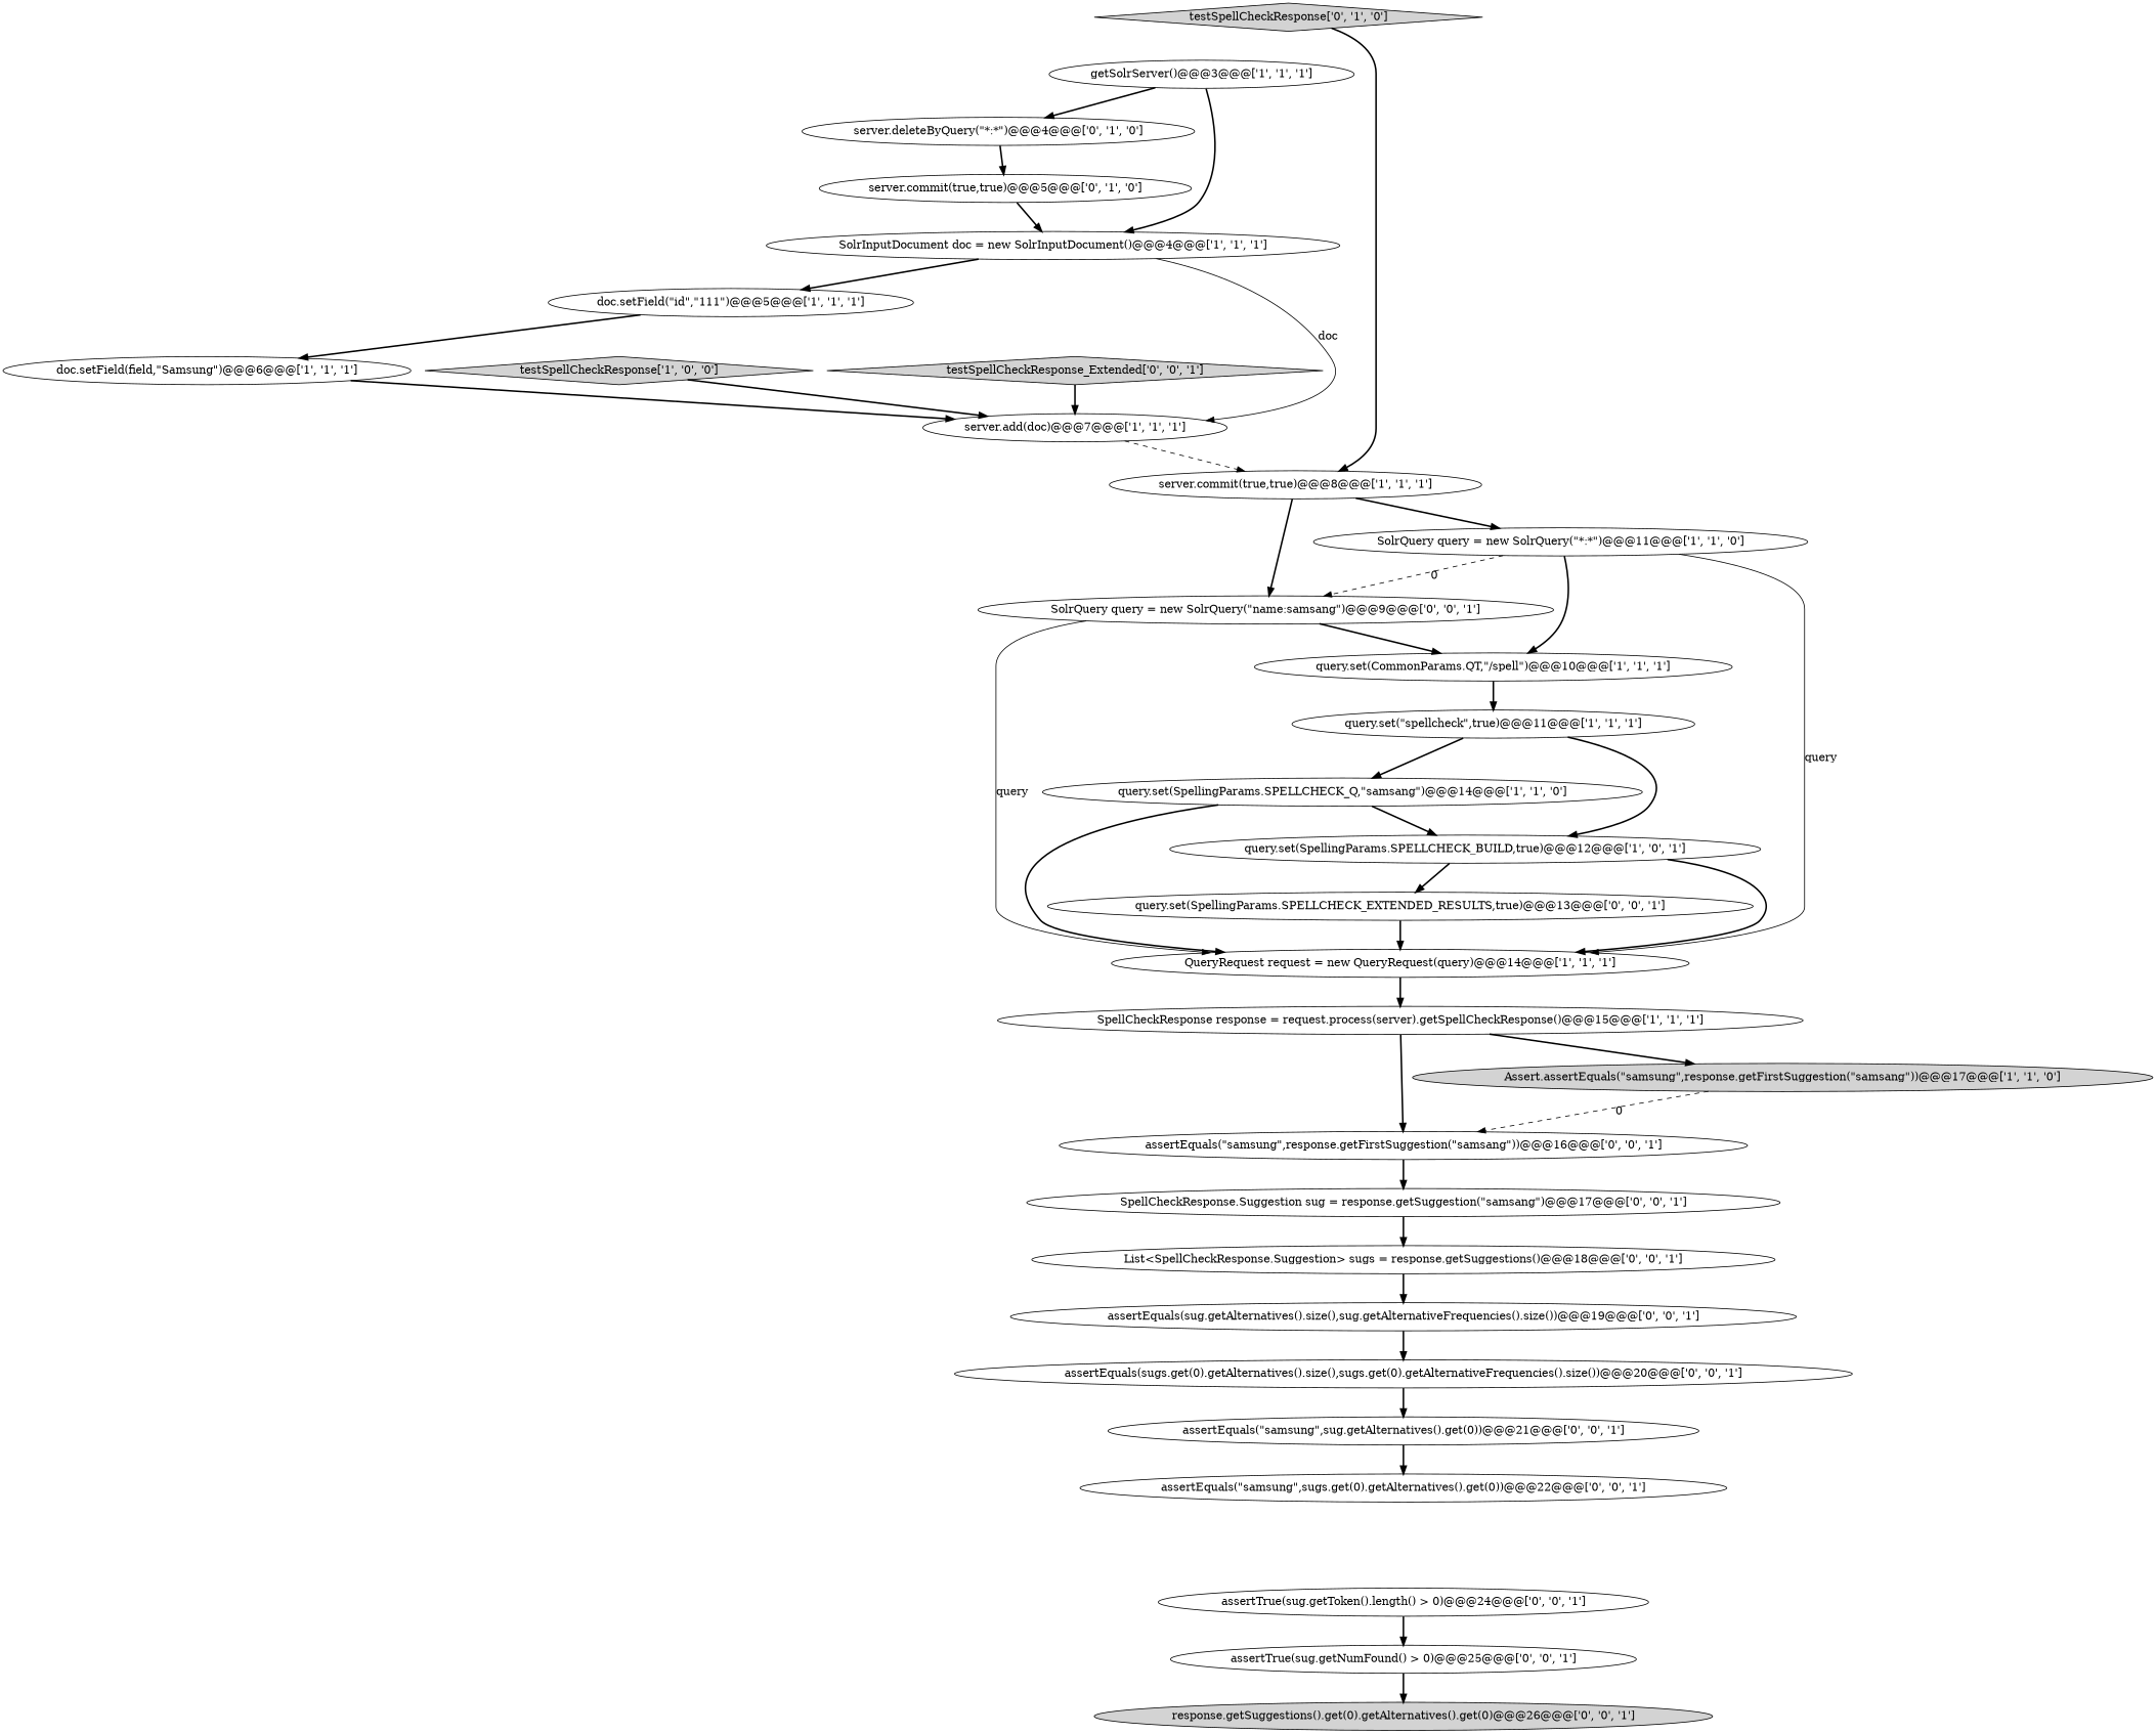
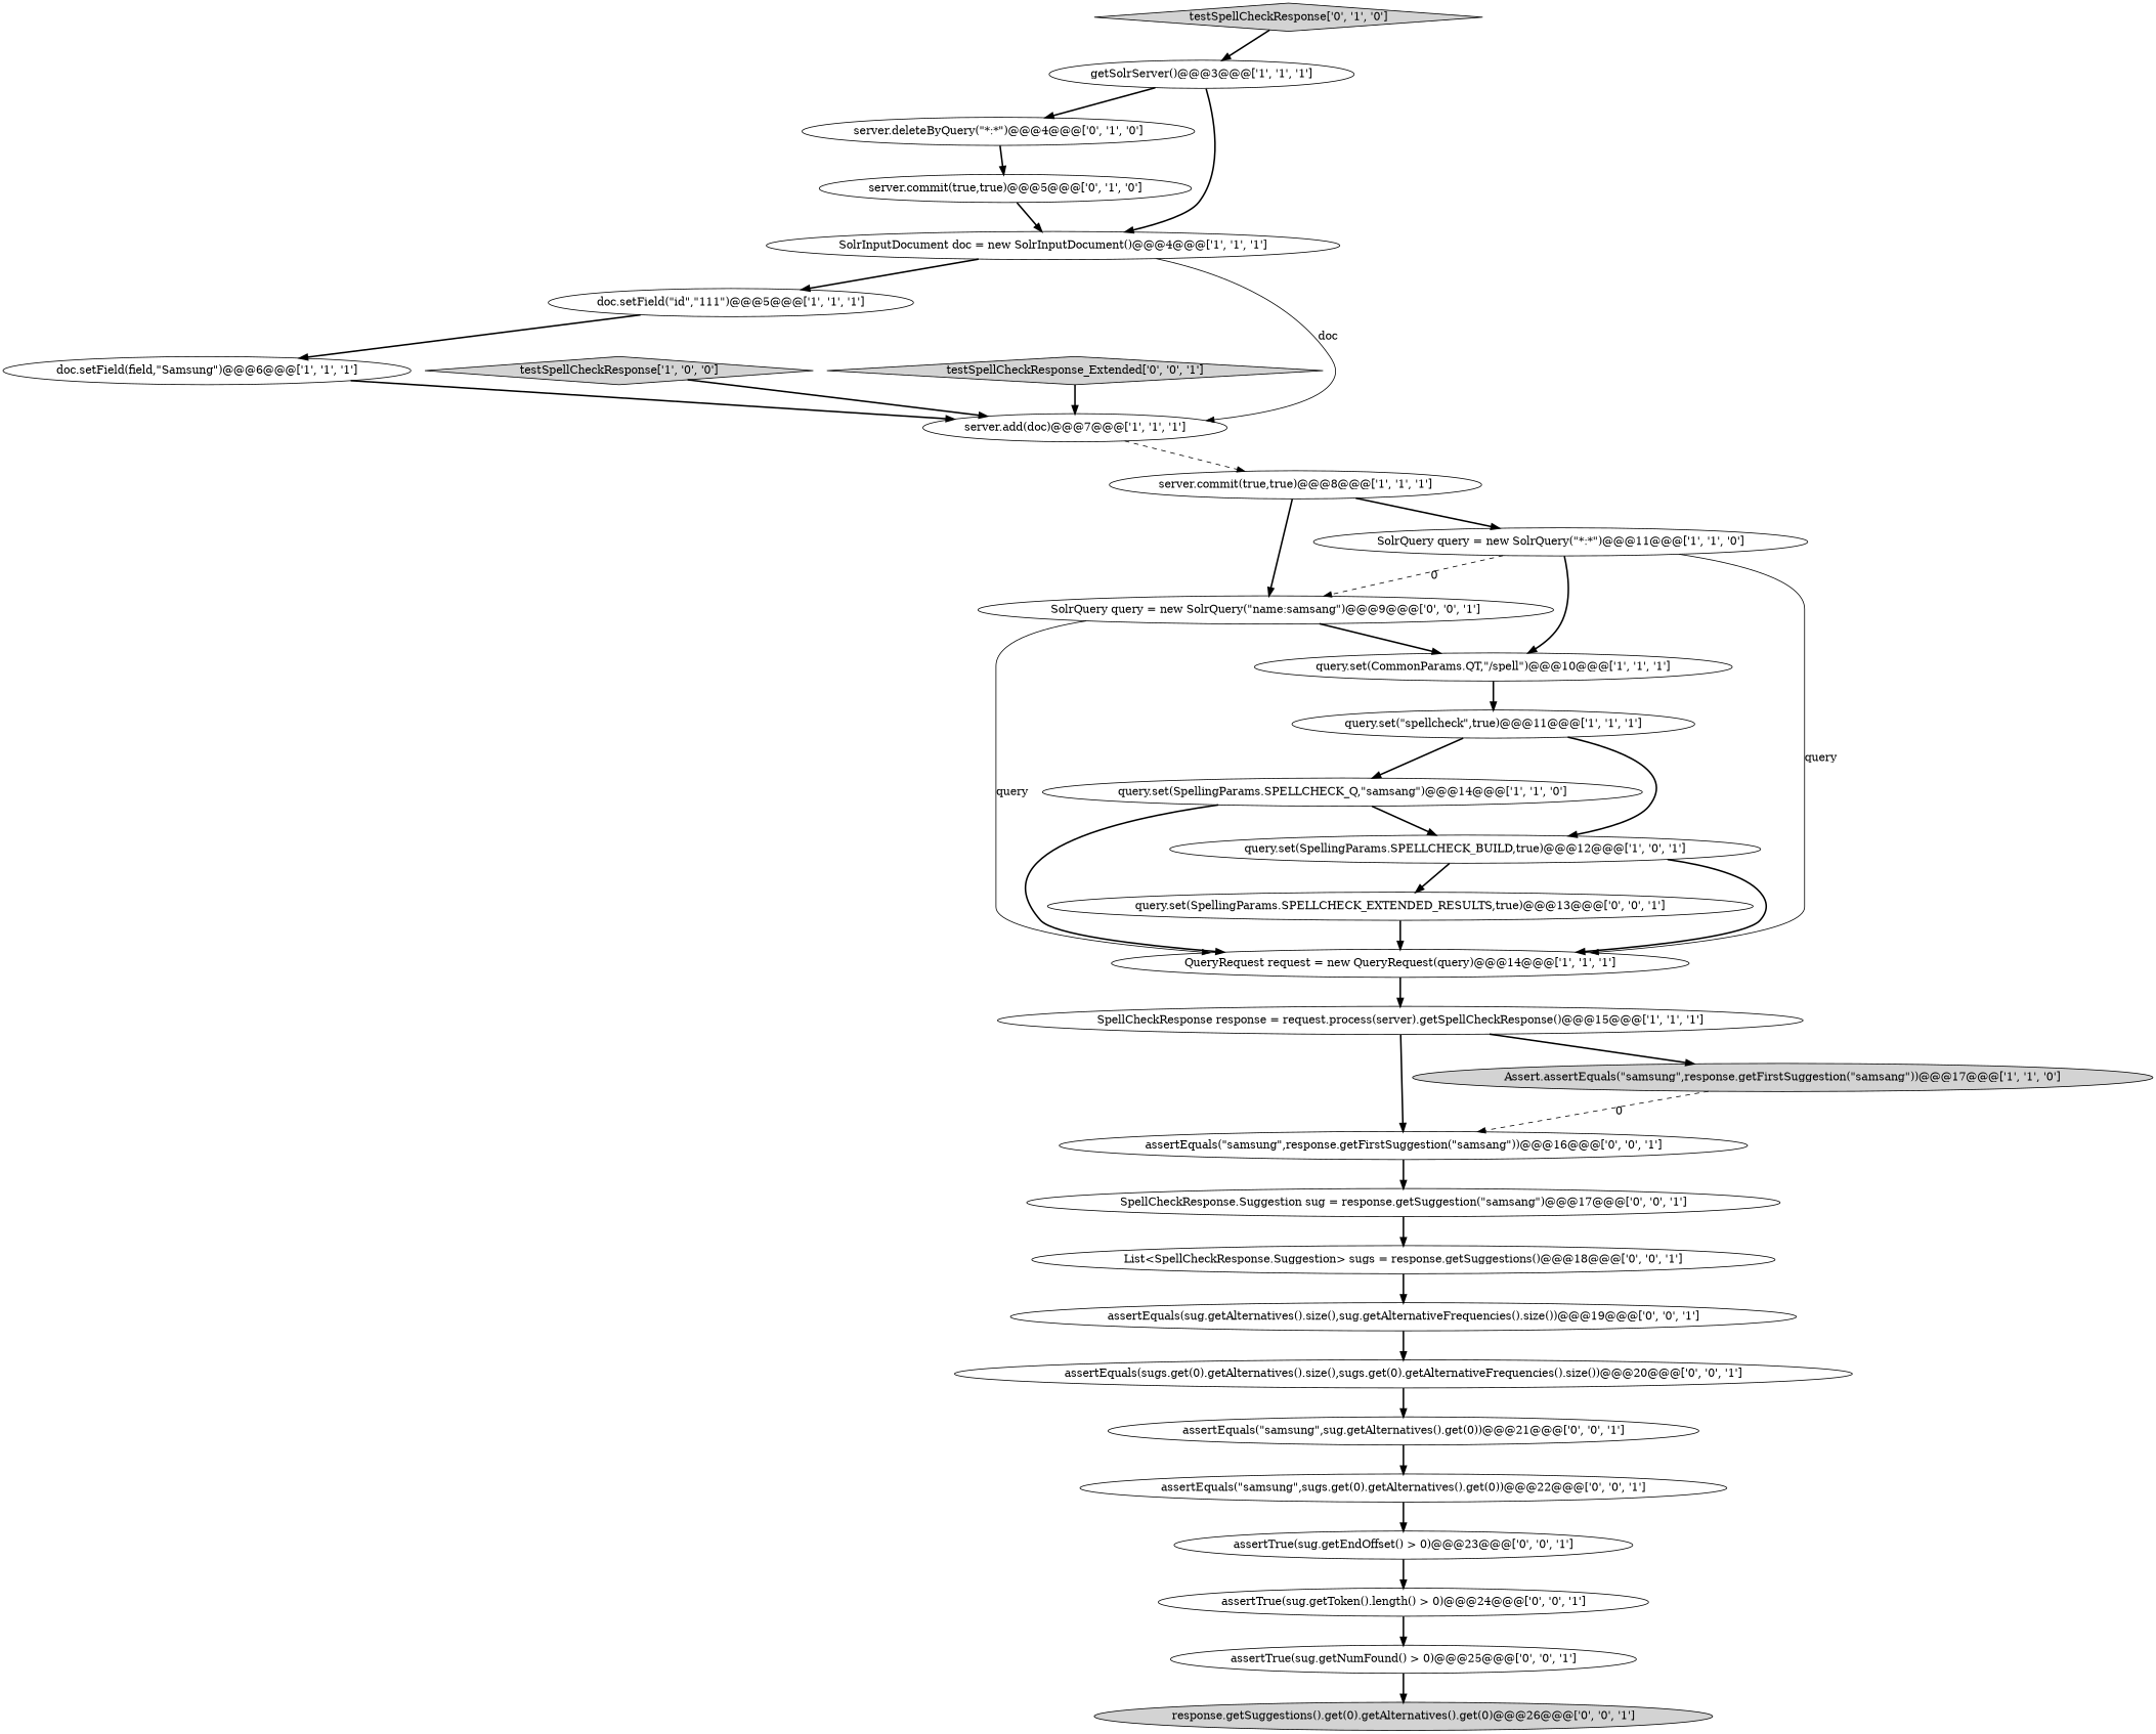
  digraph {
    node [fillcolor=white shape=ellipse style=filled]
    edge [style=bold]
    n1 [label="server.add(doc)@@@7@@@['1', '1', '1']"]
    n2 [label="server.commit(true,true)@@@8@@@['1', '1', '1']"]
    n3 [label="SolrQuery query = new SolrQuery(\"name:samsang\")@@@9@@@['0', '0', '1']"]
    n4 [label="SolrQuery query = new SolrQuery(\"*:*\")@@@11@@@['1', '1', '0']"]
    n5 [label="query.set(SpellingParams.SPELLCHECK_BUILD,true)@@@12@@@['1', '0', '1']"]
    n6 [label="QueryRequest request = new QueryRequest(query)@@@14@@@['1', '1', '1']"]
    n7 [label="query.set(SpellingParams.SPELLCHECK_EXTENDED_RESULTS,true)@@@13@@@['0', '0', '1']"]
    n8 [label="SpellCheckResponse response = request.process(server).getSpellCheckResponse()@@@15@@@['1', '1', '1']"]
    n9 [label="query.set(CommonParams.QT,\"/spell\")@@@10@@@['1', '1', '1']"]
    n10 [label="query.set(\"spellcheck\",true)@@@11@@@['1', '1', '1']"]
    n11 [label="query.set(SpellingParams.SPELLCHECK_Q,\"samsang\")@@@14@@@['1', '1', '0']"]
    n12 [fillcolor=lightgray label="Assert.assertEquals(\"samsung\",response.getFirstSuggestion(\"samsang\"))@@@17@@@['1', '1', '0']"]
    n13 [label="assertEquals(\"samsung\",response.getFirstSuggestion(\"samsang\"))@@@16@@@['0', '0', '1']"]
    n14 [label="SpellCheckResponse.Suggestion sug = response.getSuggestion(\"samsang\")@@@17@@@['0', '0', '1']"]
    n15 [label="List<SpellCheckResponse.Suggestion> sugs = response.getSuggestions()@@@18@@@['0', '0', '1']"]
    n16 [label="assertTrue(sug.getToken().length() > 0)@@@24@@@['0', '0', '1']"]
    n17 [label="assertTrue(sug.getNumFound() > 0)@@@25@@@['0', '0', '1']"]
    n18 [fillcolor=lightgray label="response.getSuggestions().get(0).getAlternatives().get(0)@@@26@@@['0', '0', '1']"]
    n19 [label="getSolrServer()@@@3@@@['1', '1', '1']"]
    n20 [label="SolrInputDocument doc = new SolrInputDocument()@@@4@@@['1', '1', '1']"]
    n21 [label="server.deleteByQuery(\"*:*\")@@@4@@@['0', '1', '0']"]
    n22 [label="doc.setField(\"id\",\"111\")@@@5@@@['1', '1', '1']"]
    n23 [label="server.commit(true,true)@@@5@@@['0', '1', '0']"]
    n24 [label="assertEquals(sug.getAlternatives().size(),sug.getAlternativeFrequencies().size())@@@19@@@['0', '0', '1']"]
    n25 [label="assertEquals(sugs.get(0).getAlternatives().size(),sugs.get(0).getAlternativeFrequencies().size())@@@20@@@['0', '0', '1']"]
    n26 [label="assertEquals(\"samsung\",sug.getAlternatives().get(0))@@@21@@@['0', '0', '1']"]
    n27 [label="doc.setField(field,\"Samsung\")@@@6@@@['1', '1', '1']"]
    n28 [label="assertEquals(\"samsung\",sugs.get(0).getAlternatives().get(0))@@@22@@@['0', '0', '1']"]
+   n29 [label="assertTrue(sug.getEndOffset() > 0)@@@23@@@['0', '0', '1']"]
    n30 [fillcolor=lightgray label="testSpellCheckResponse['1', '0', '0']" shape=diamond]
    n31 [fillcolor=lightgray label="testSpellCheckResponse['0', '1', '0']" shape=diamond]
    n32 [fillcolor=lightgray label="testSpellCheckResponse_Extended['0', '0', '1']" shape=diamond]
    n1 -> n2 [style=dashed]
    n2 -> n3
    n2 -> n4
    n3 -> n6 [label=query style=solid]
    n3 -> n9
    n4 -> n3 [label=0 style=dashed]
    n4 -> n6 [label=query style=solid]
    n4 -> n9
    n5 -> n6
    n5 -> n7
    n6 -> n8
    n7 -> n6
    n8 -> n12
    n8 -> n13
    n9 -> n10
    n10 -> n5
    n10 -> n11
    n11 -> n5
    n11 -> n6
    n12 -> n13 [label=0 style=dashed]
    n13 -> n14
    n14 -> n15
    n15 -> n24
    n16 -> n17
    n17 -> n18
    n19 -> n20
    n19 -> n21
    n20 -> n1 [label=doc style=solid]
    n20 -> n22
    n21 -> n23
    n22 -> n27
    n23 -> n20
    n24 -> n25
    n25 -> n26
    n26 -> n28
    n27 -> n1
+   n28 -> n29
+   n29 -> n16
    n30 -> n1
-   n31 -> n2
+   n31 -> n19
    n32 -> n1
  }
